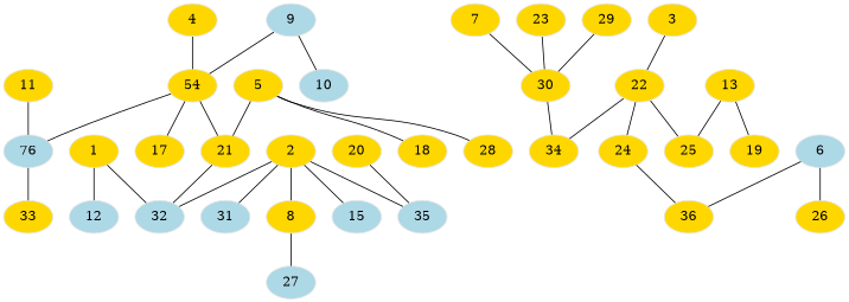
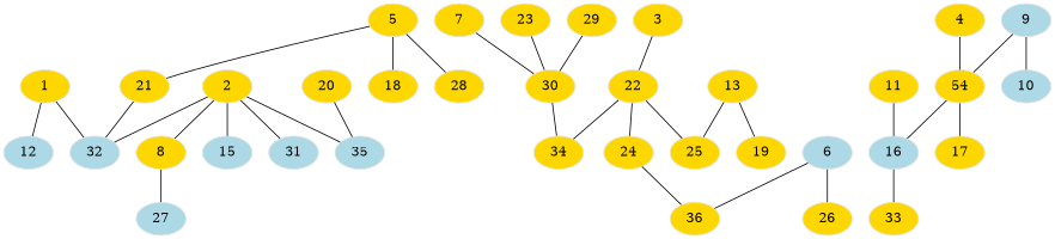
  graph {
    node [color=gray90 fillcolor=gold style=filled]
    edge [weight=1.0]
    12 [fillcolor=lightblue]
    1
    32 [fillcolor=lightblue]
    2
    8
    15 [fillcolor=lightblue]
    31 [fillcolor=lightblue]
    35 [fillcolor=lightblue]
    27 [fillcolor=lightblue]
    3
    22
    34
    25
    24
    n15 [label=54]
    4
    21
-   16 [fillcolor=lightblue label=76]
+   16 [fillcolor=lightblue]
    17
    5
    18
    28
    6 [fillcolor=lightblue]
    26
    36
    7
    30
    9 [fillcolor=lightblue]
    10 [fillcolor=lightblue]
    11
    33
    13
    19
    20
    23
    29
    1 -- 12
    1 -- 32
    2 -- 32
    2 -- 8
    2 -- 15
    2 -- 31
    2 -- 35
    8 -- 27
    3 -- 22
    22 -- 34
    22 -- 25
    22 -- 24
    24 -- 36
-   n15 -- 21
    n15 -- 16
    n15 -- 17
    4 -- n15
    21 -- 32
    16 -- 33
    5 -- 21
    5 -- 18
    5 -- 28
    6 -- 26
    6 -- 36
    7 -- 30
    30 -- 34
    9 -- n15
    9 -- 10
    11 -- 16
    13 -- 25
    13 -- 19
    20 -- 35
    23 -- 30
    29 -- 30
  }
